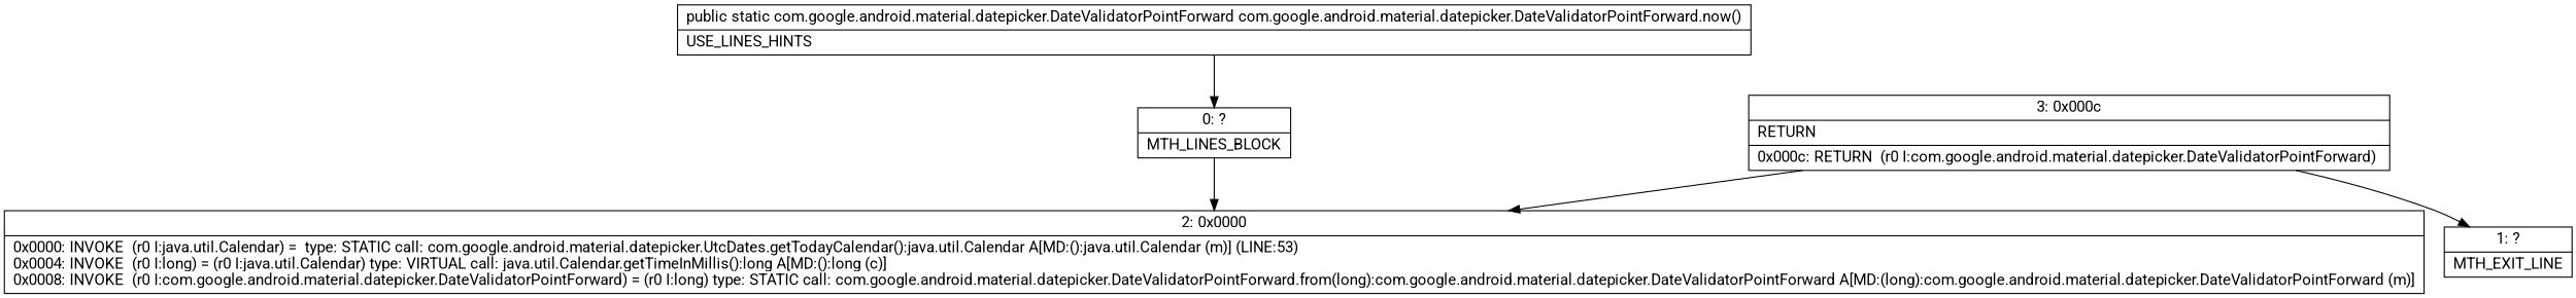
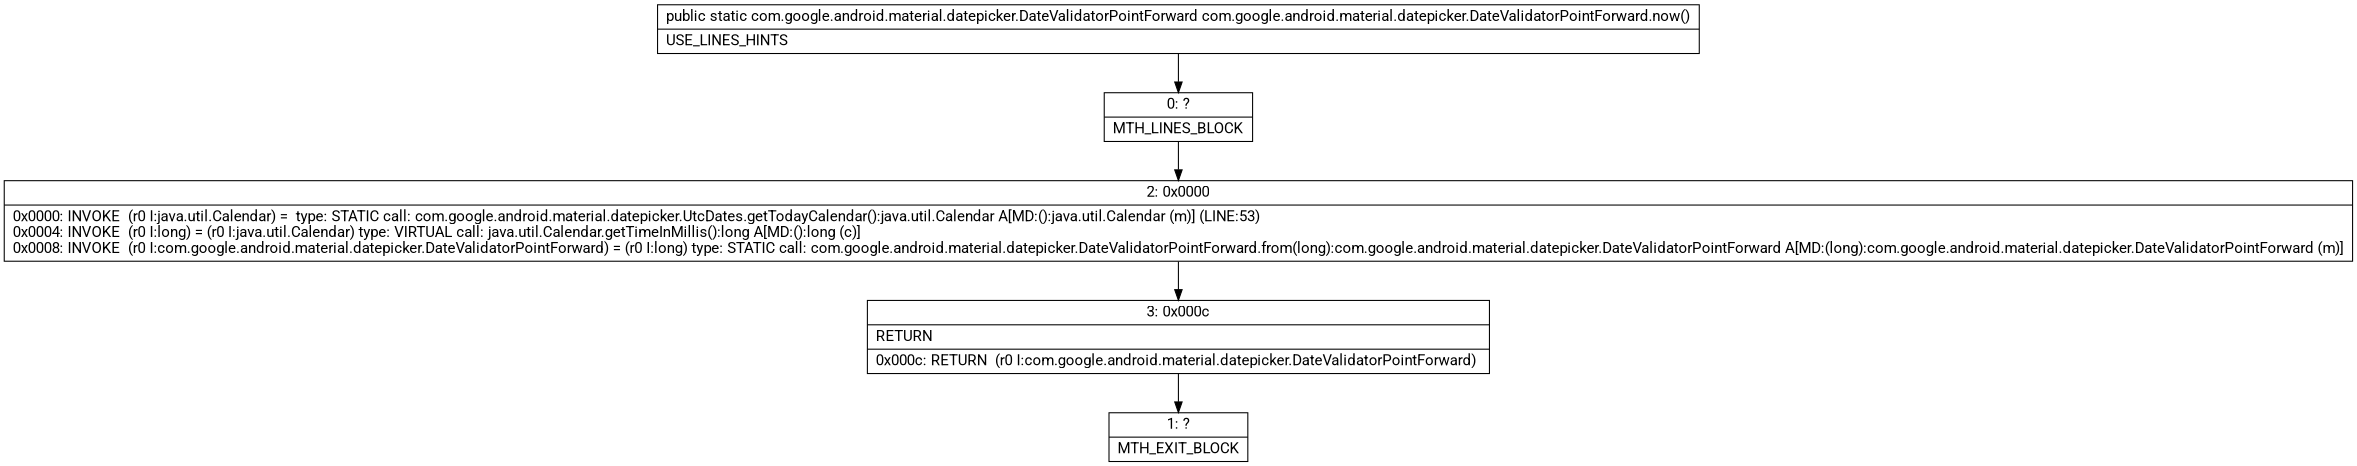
  digraph {
    fontname=Roboto
    node [fontname=Roboto shape=record]
    edge [fontname=Roboto]
    n1 [label="{0\:\ ?|MTH_LINES_BLOCK\l}"]
    n2 [label="{2\:\ 0x0000|0x0000: INVOKE  (r0 I:java.util.Calendar) =  type: STATIC call: com.google.android.material.datepicker.UtcDates.getTodayCalendar():java.util.Calendar A[MD:():java.util.Calendar (m)] (LINE:53)\l0x0004: INVOKE  (r0 I:long) = (r0 I:java.util.Calendar) type: VIRTUAL call: java.util.Calendar.getTimeInMillis():long A[MD:():long (c)]\l0x0008: INVOKE  (r0 I:com.google.android.material.datepicker.DateValidatorPointForward) = (r0 I:long) type: STATIC call: com.google.android.material.datepicker.DateValidatorPointForward.from(long):com.google.android.material.datepicker.DateValidatorPointForward A[MD:(long):com.google.android.material.datepicker.DateValidatorPointForward (m)]\l}"]
    n3 [label="{3\:\ 0x000c|RETURN\l|0x000c: RETURN  (r0 I:com.google.android.material.datepicker.DateValidatorPointForward) \l}"]
-   n4 [label="{1\:\ ?|MTH_EXIT_LINE\l}"]
+   n4 [label="{1\:\ ?|MTH_EXIT_BLOCK\l}"]
    n5 [label="{public static com.google.android.material.datepicker.DateValidatorPointForward com.google.android.material.datepicker.DateValidatorPointForward.now()  | USE_LINES_HINTS\l}"]
    n1 -> n2
-   n3 -> n2
+   n2 -> n3
    n3 -> n4
    n5 -> n1
  }
